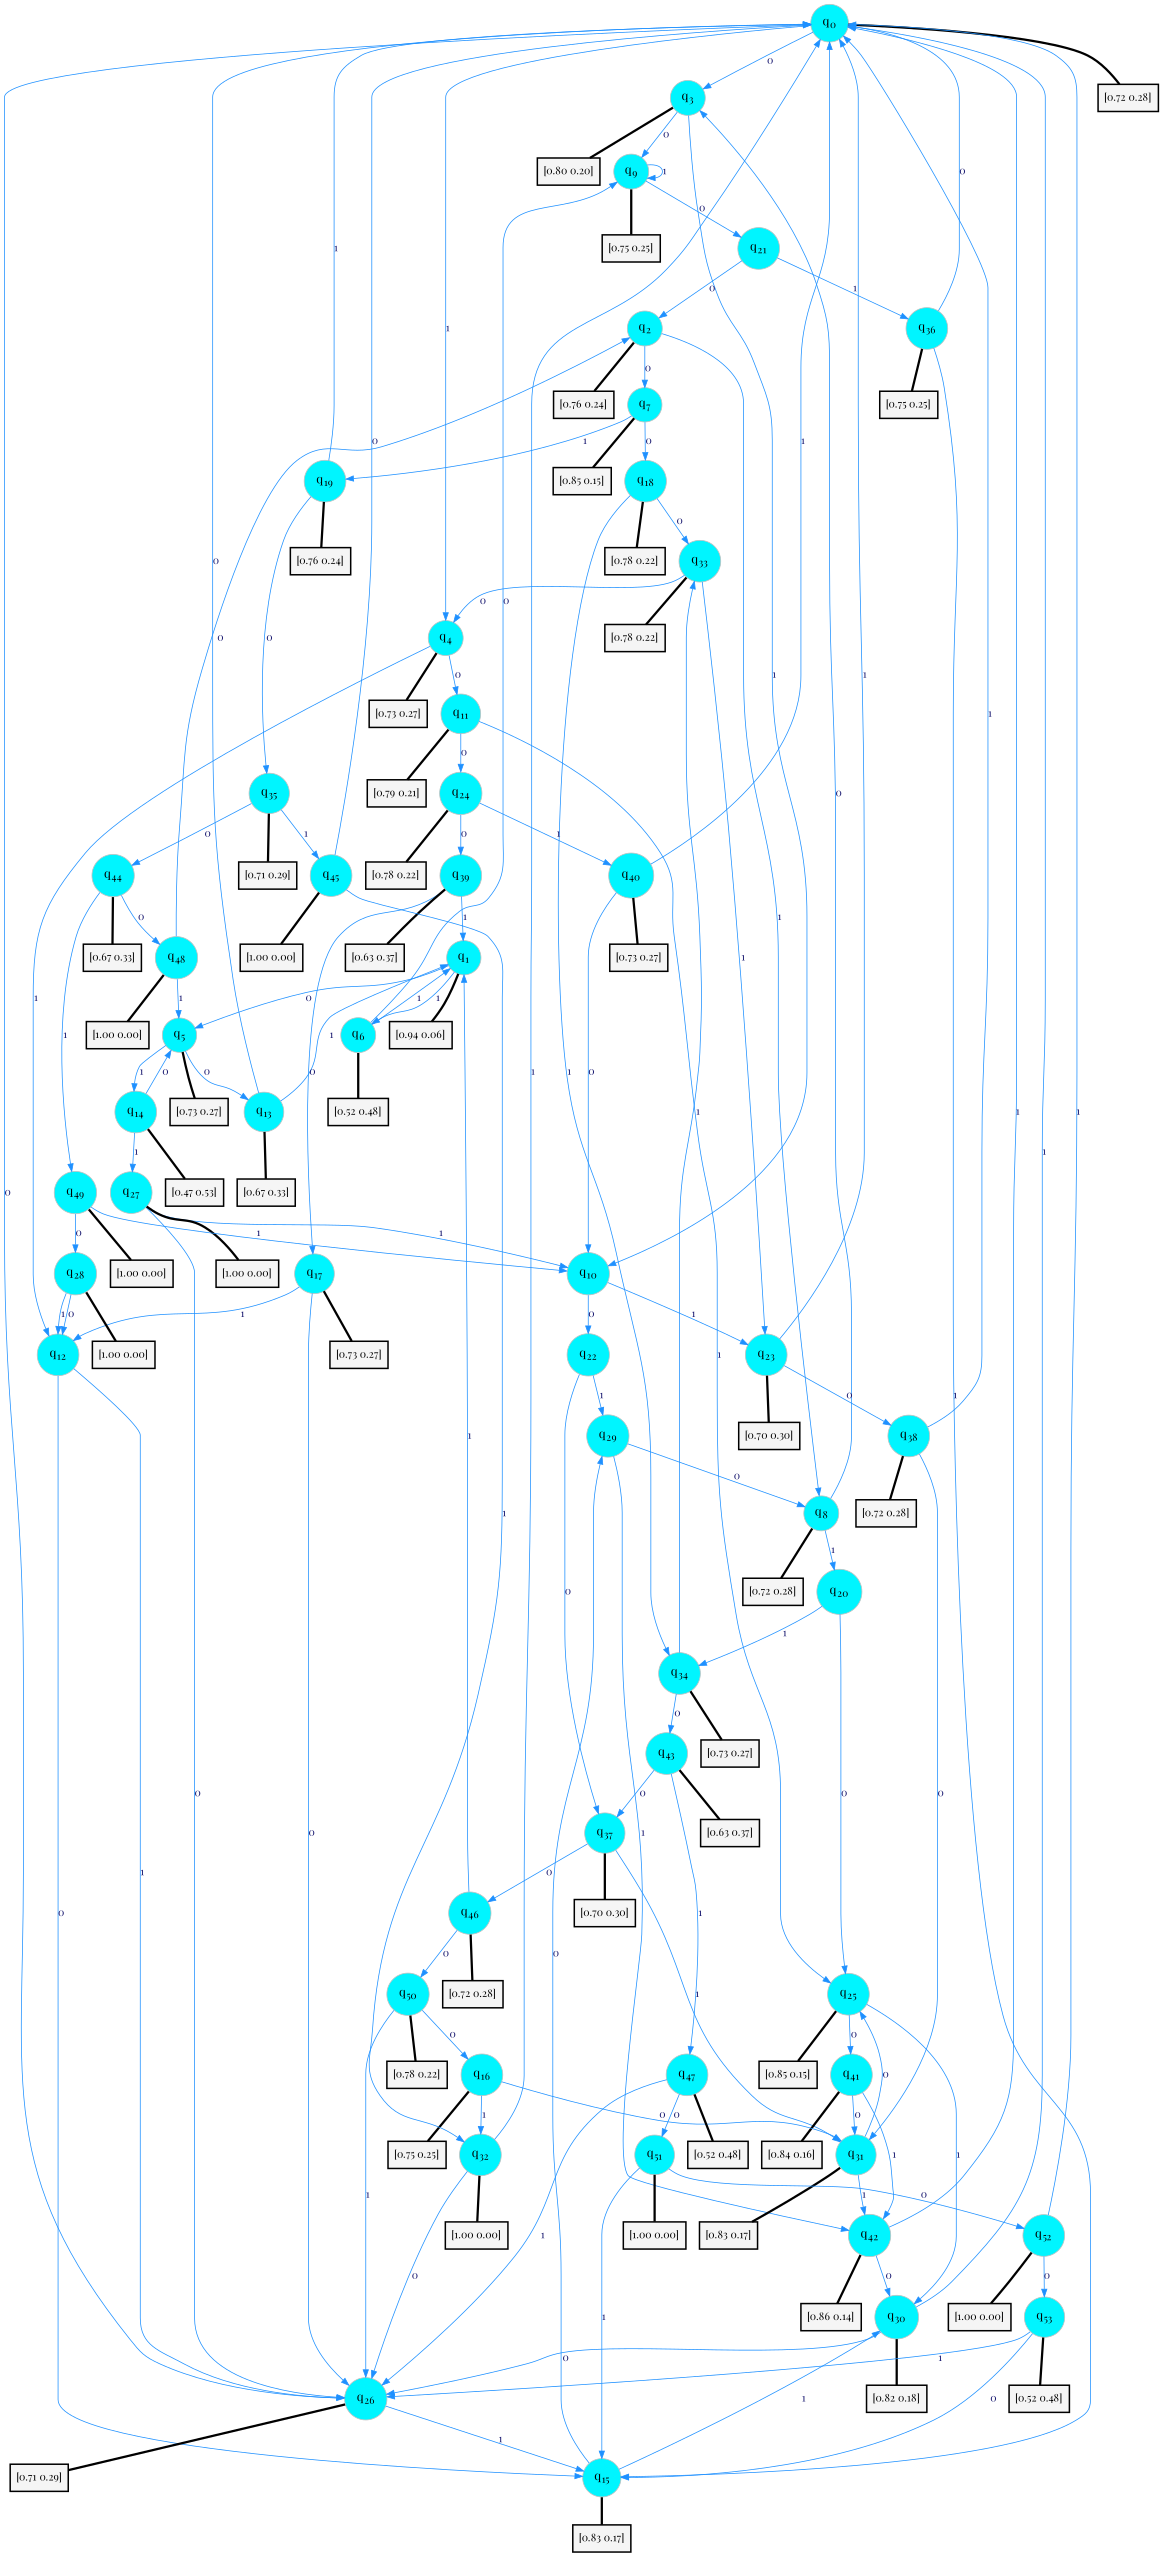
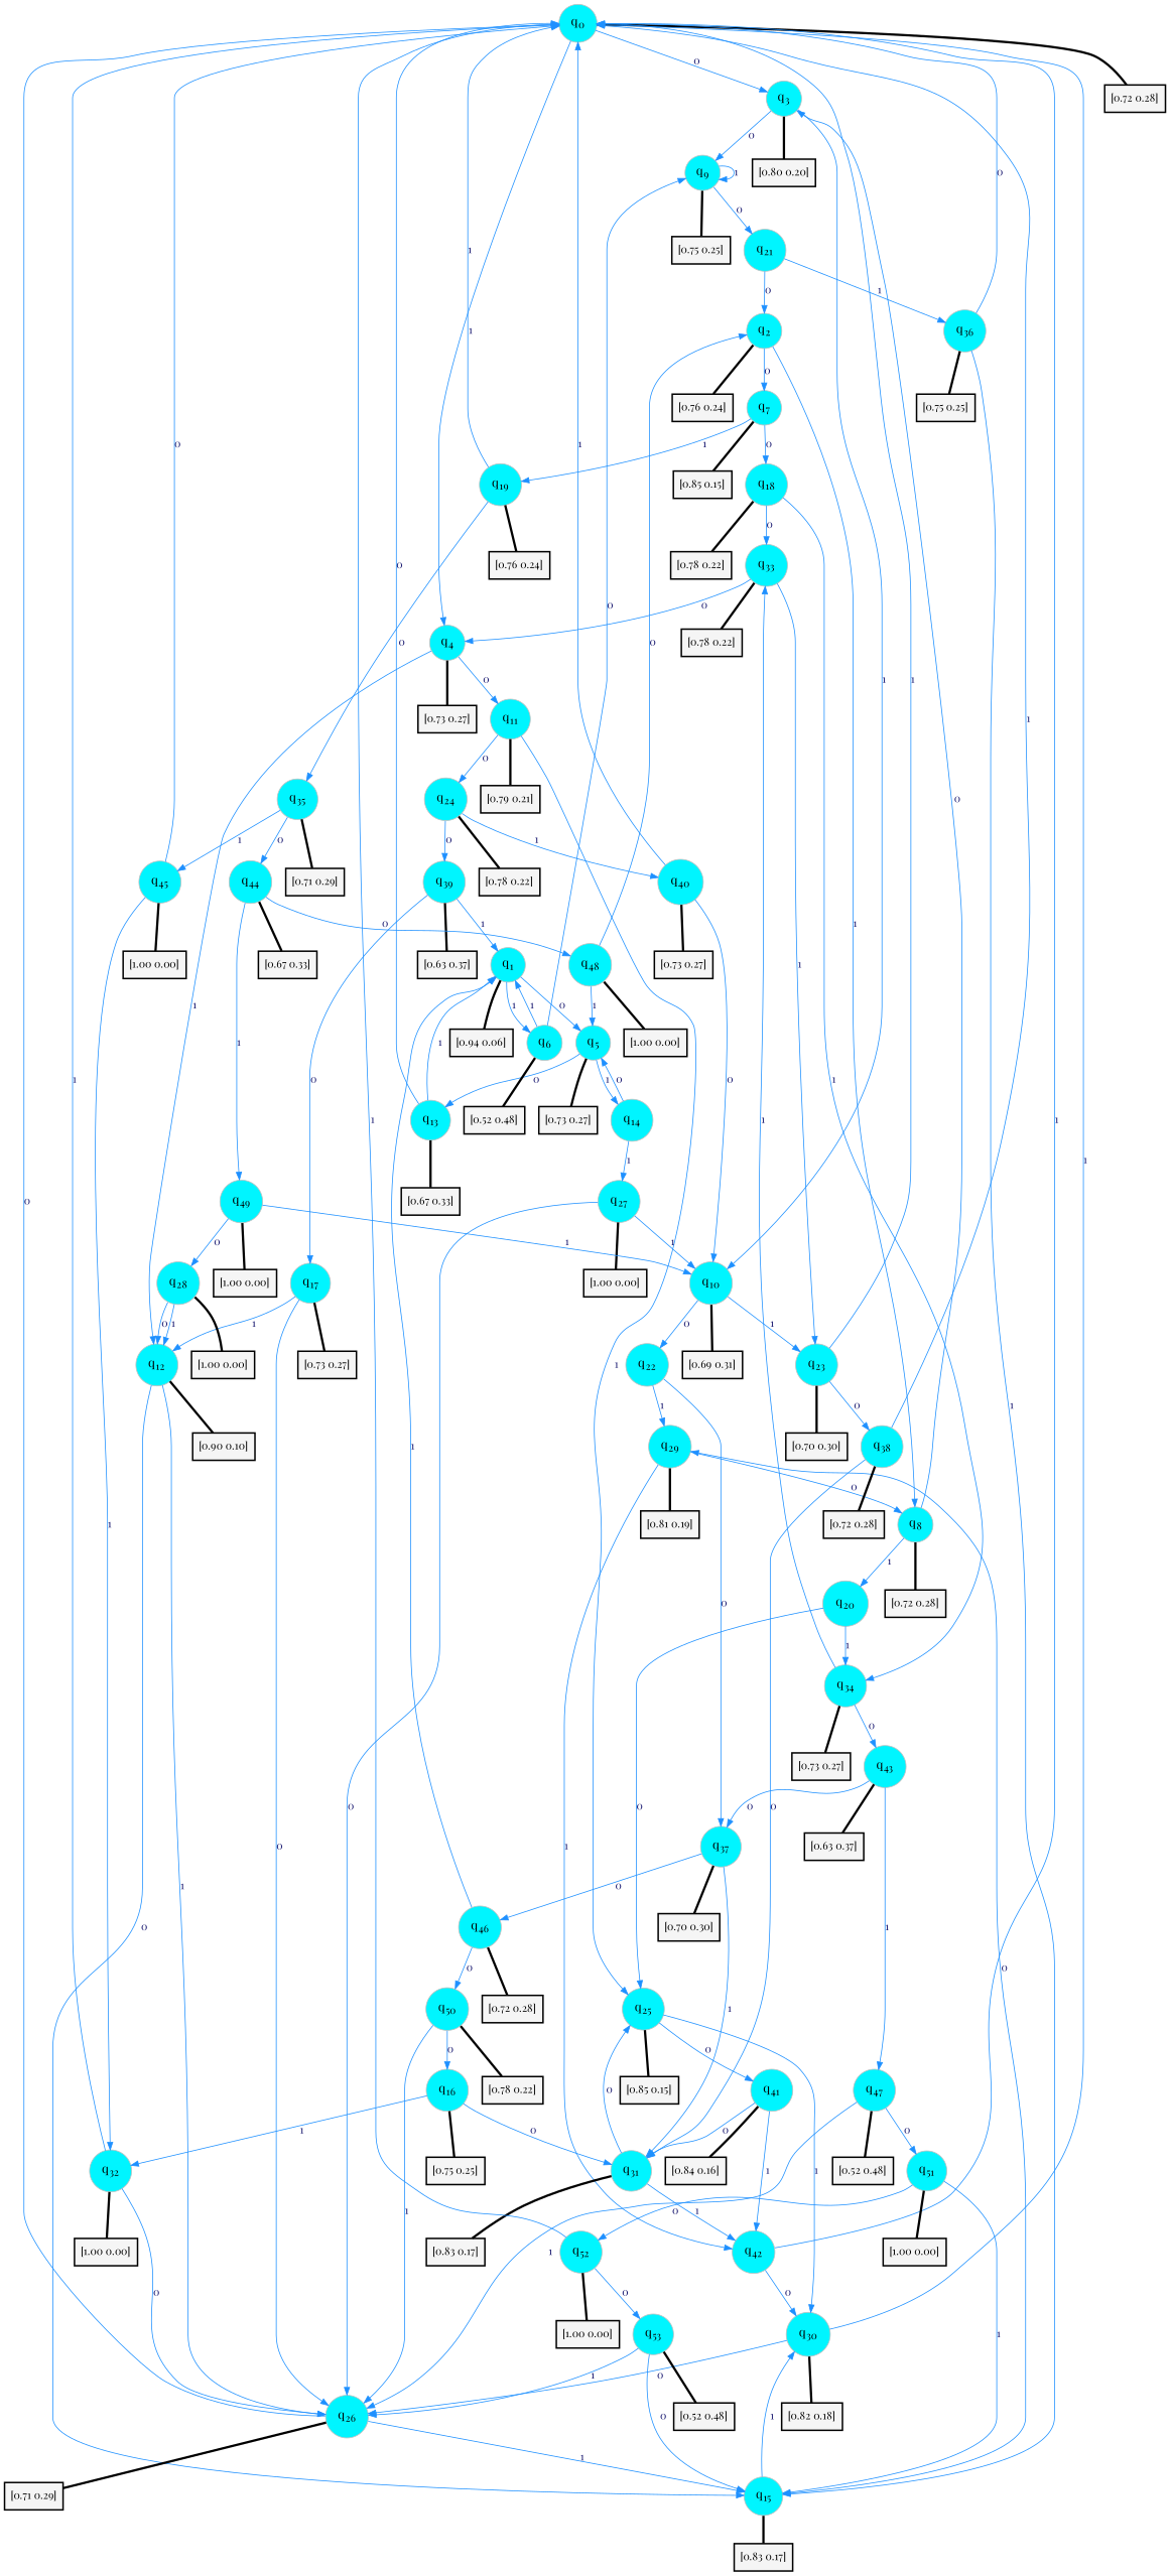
  digraph {
    fontname="Playfair Display"
    rankdir=TD
    node [color=gray fillcolor=turquoise1 fontcolor=black fontname="Playfair Display" fontsize=16 fontweight=bold shape=circle style=filled]
    edge [arrowsize=1 color=dodgerblue1 fontcolor=midnightblue fontname="Playfair Display" fontweight=bold penwidth=1 style=solid weight=20]
    n1 [label=<q<SUB>0</SUB>>]
    n2 [label=<q<SUB>3</SUB>>]
    n3 [label=<q<SUB>4</SUB>>]
    n4 [color=black fillcolor=whitesmoke fontsize=14 label="[0.72 0.28]" penwidth=2 shape=box]
    n5 [label=<q<SUB>9</SUB>>]
    n6 [label=<q<SUB>10</SUB>>]
    n7 [color=black fillcolor=whitesmoke fontsize=14 label="[0.80 0.20]" penwidth=2 shape=box]
    n8 [label=<q<SUB>11</SUB>>]
    n9 [label=<q<SUB>12</SUB>>]
    n10 [color=black fillcolor=whitesmoke fontsize=14 label="[0.73 0.27]" penwidth=2 shape=box]
    n11 [label=<q<SUB>1</SUB>>]
    n12 [label=<q<SUB>5</SUB>>]
    n13 [label=<q<SUB>6</SUB>>]
    n14 [color=black fillcolor=whitesmoke fontsize=14 label="[0.94 0.06]" penwidth=2 shape=box]
    n15 [label=<q<SUB>13</SUB>>]
    n16 [label=<q<SUB>14</SUB>>]
    n17 [color=black fillcolor=whitesmoke fontsize=14 label="[0.73 0.27]" penwidth=2 shape=box]
    n18 [color=black fillcolor=whitesmoke fontsize=14 label="[0.52 0.48]" penwidth=2 shape=box]
    n19 [label=<q<SUB>2</SUB>>]
    n20 [label=<q<SUB>7</SUB>>]
    n21 [label=<q<SUB>8</SUB>>]
    n22 [color=black fillcolor=whitesmoke fontsize=14 label="[0.76 0.24]" penwidth=2 shape=box]
    n23 [label=<q<SUB>18</SUB>>]
    n24 [label=<q<SUB>19</SUB>>]
    n25 [color=black fillcolor=whitesmoke fontsize=14 label="[0.85 0.15]" penwidth=2 shape=box]
    n26 [label=<q<SUB>20</SUB>>]
    n27 [color=black fillcolor=whitesmoke fontsize=14 label="[0.72 0.28]" penwidth=2 shape=box]
    n28 [label=<q<SUB>21</SUB>>]
    n29 [color=black fillcolor=whitesmoke fontsize=14 label="[0.75 0.25]" penwidth=2 shape=box]
    n30 [label=<q<SUB>22</SUB>>]
    n31 [label=<q<SUB>23</SUB>>]
+   n32 [color=black fillcolor=whitesmoke fontsize=14 label="[0.69 0.31]" penwidth=2 shape=box]
    n33 [label=<q<SUB>24</SUB>>]
    n34 [label=<q<SUB>25</SUB>>]
    n35 [color=black fillcolor=whitesmoke fontsize=14 label="[0.79 0.21]" penwidth=2 shape=box]
    n36 [label=<q<SUB>15</SUB>>]
    n37 [label=<q<SUB>26</SUB>>]
+   n38 [color=black fillcolor=whitesmoke fontsize=14 label="[0.90 0.10]" penwidth=2 shape=box]
    n39 [color=black fillcolor=whitesmoke fontsize=14 label="[0.67 0.33]" penwidth=2 shape=box]
    n40 [label=<q<SUB>27</SUB>>]
-   n41 [color=black fillcolor=whitesmoke fontsize=14 label="[0.47 0.53]" penwidth=2 shape=box]
    n42 [label=<q<SUB>33</SUB>>]
    n43 [label=<q<SUB>34</SUB>>]
    n44 [color=black fillcolor=whitesmoke fontsize=14 label="[0.78 0.22]" penwidth=2 shape=box]
    n45 [label=<q<SUB>35</SUB>>]
    n46 [color=black fillcolor=whitesmoke fontsize=14 label="[0.76 0.24]" penwidth=2 shape=box]
    n47 [label=<q<SUB>36</SUB>>]
    n48 [label=<q<SUB>29</SUB>>]
    n49 [label=<q<SUB>37</SUB>>]
    n50 [label=<q<SUB>38</SUB>>]
    n51 [color=black fillcolor=whitesmoke fontsize=14 label="[0.70 0.30]" penwidth=2 shape=box]
    n52 [label=<q<SUB>39</SUB>>]
    n53 [label=<q<SUB>40</SUB>>]
    n54 [color=black fillcolor=whitesmoke fontsize=14 label="[0.78 0.22]" penwidth=2 shape=box]
    n55 [label=<q<SUB>30</SUB>>]
    n56 [label=<q<SUB>41</SUB>>]
    n57 [color=black fillcolor=whitesmoke fontsize=14 label="[0.85 0.15]" penwidth=2 shape=box]
    n58 [color=black fillcolor=whitesmoke fontsize=14 label="[0.83 0.17]" penwidth=2 shape=box]
    n59 [color=black fillcolor=whitesmoke fontsize=14 label="[0.71 0.29]" penwidth=2 shape=box]
    n60 [color=black fillcolor=whitesmoke fontsize=14 label="[1.00 0.00]" penwidth=2 shape=box]
    n61 [label=<q<SUB>42</SUB>>]
+   n62 [color=black fillcolor=whitesmoke fontsize=14 label="[0.81 0.19]" penwidth=2 shape=box]
    n63 [color=black fillcolor=whitesmoke fontsize=14 label="[0.82 0.18]" penwidth=2 shape=box]
    n64 [label=<q<SUB>16</SUB>>]
    n65 [label=<q<SUB>31</SUB>>]
    n66 [label=<q<SUB>32</SUB>>]
    n67 [color=black fillcolor=whitesmoke fontsize=14 label="[0.75 0.25]" penwidth=2 shape=box]
    n68 [color=black fillcolor=whitesmoke fontsize=14 label="[0.83 0.17]" penwidth=2 shape=box]
    n69 [color=black fillcolor=whitesmoke fontsize=14 label="[1.00 0.00]" penwidth=2 shape=box]
    n70 [label=<q<SUB>17</SUB>>]
    n71 [color=black fillcolor=whitesmoke fontsize=14 label="[0.73 0.27]" penwidth=2 shape=box]
    n72 [color=black fillcolor=whitesmoke fontsize=14 label="[0.78 0.22]" penwidth=2 shape=box]
    n73 [label=<q<SUB>43</SUB>>]
    n74 [color=black fillcolor=whitesmoke fontsize=14 label="[0.73 0.27]" penwidth=2 shape=box]
    n75 [label=<q<SUB>44</SUB>>]
    n76 [label=<q<SUB>45</SUB>>]
    n77 [color=black fillcolor=whitesmoke fontsize=14 label="[0.71 0.29]" penwidth=2 shape=box]
    n78 [color=black fillcolor=whitesmoke fontsize=14 label="[0.75 0.25]" penwidth=2 shape=box]
    n79 [label=<q<SUB>46</SUB>>]
    n80 [color=black fillcolor=whitesmoke fontsize=14 label="[0.70 0.30]" penwidth=2 shape=box]
    n81 [color=black fillcolor=whitesmoke fontsize=14 label="[0.72 0.28]" penwidth=2 shape=box]
    n82 [color=black fillcolor=whitesmoke fontsize=14 label="[0.63 0.37]" penwidth=2 shape=box]
    n83 [color=black fillcolor=whitesmoke fontsize=14 label="[0.73 0.27]" penwidth=2 shape=box]
    n84 [color=black fillcolor=whitesmoke fontsize=14 label="[0.84 0.16]" penwidth=2 shape=box]
    n85 [label=<q<SUB>28</SUB>>]
    n86 [color=black fillcolor=whitesmoke fontsize=14 label="[1.00 0.00]" penwidth=2 shape=box]
-   n87 [color=black fillcolor=whitesmoke fontsize=14 label="[0.86 0.14]" penwidth=2 shape=box]
    n88 [label=<q<SUB>47</SUB>>]
    n89 [color=black fillcolor=whitesmoke fontsize=14 label="[0.63 0.37]" penwidth=2 shape=box]
    n90 [label=<q<SUB>48</SUB>>]
    n91 [label=<q<SUB>49</SUB>>]
    n92 [color=black fillcolor=whitesmoke fontsize=14 label="[0.67 0.33]" penwidth=2 shape=box]
    n93 [color=black fillcolor=whitesmoke fontsize=14 label="[1.00 0.00]" penwidth=2 shape=box]
    n94 [label=<q<SUB>50</SUB>>]
    n95 [color=black fillcolor=whitesmoke fontsize=14 label="[0.72 0.28]" penwidth=2 shape=box]
    n96 [label=<q<SUB>51</SUB>>]
    n97 [color=black fillcolor=whitesmoke fontsize=14 label="[0.52 0.48]" penwidth=2 shape=box]
    n98 [color=black fillcolor=whitesmoke fontsize=14 label="[1.00 0.00]" penwidth=2 shape=box]
    n99 [color=black fillcolor=whitesmoke fontsize=14 label="[1.00 0.00]" penwidth=2 shape=box]
    n100 [color=black fillcolor=whitesmoke fontsize=14 label="[0.78 0.22]" penwidth=2 shape=box]
    n101 [label=<q<SUB>52</SUB>>]
    n102 [color=black fillcolor=whitesmoke fontsize=14 label="[1.00 0.00]" penwidth=2 shape=box]
    n103 [label=<q<SUB>53</SUB>>]
    n104 [color=black fillcolor=whitesmoke fontsize=14 label="[1.00 0.00]" penwidth=2 shape=box]
    n105 [color=black fillcolor=whitesmoke fontsize=14 label="[0.52 0.48]" penwidth=2 shape=box]
    n1 -> n2 [label=0]
    n1 -> n3 [label=1]
    n1 -> n4 [arrowhead=none color=black penwidth=3]
    n2 -> n5 [label=0]
    n2 -> n6 [label=1]
    n2 -> n7 [arrowhead=none color=black penwidth=3]
    n3 -> n8 [label=0]
    n3 -> n9 [label=1]
    n3 -> n10 [arrowhead=none color=black penwidth=3]
    n5 -> n5 [label=1]
    n5 -> n28 [label=0]
    n5 -> n29 [arrowhead=none color=black penwidth=3]
    n6 -> n30 [label=0]
    n6 -> n31 [label=1]
+   n6 -> n32 [arrowhead=none color=black penwidth=3]
    n8 -> n33 [label=0]
    n8 -> n34 [label=1]
    n8 -> n35 [arrowhead=none color=black penwidth=3]
    n9 -> n36 [label=0]
    n9 -> n37 [label=1]
+   n9 -> n38 [arrowhead=none color=black penwidth=3]
    n11 -> n12 [label=0]
    n11 -> n13 [label=1]
    n11 -> n14 [arrowhead=none color=black penwidth=3]
    n12 -> n15 [label=0]
    n12 -> n16 [label=1]
    n12 -> n17 [arrowhead=none color=black penwidth=3]
    n13 -> n5 [label=0]
    n13 -> n11 [label=1]
    n13 -> n18 [arrowhead=none color=black penwidth=3]
    n15 -> n1 [label=0]
    n15 -> n11 [label=1]
    n15 -> n39 [arrowhead=none color=black penwidth=3]
    n16 -> n12 [label=0]
    n16 -> n40 [label=1]
-   n16 -> n41 [arrowhead=none color=black penwidth=3]
    n19 -> n20 [label=0]
    n19 -> n21 [label=1]
    n19 -> n22 [arrowhead=none color=black penwidth=3]
    n20 -> n23 [label=0]
    n20 -> n24 [label=1]
    n20 -> n25 [arrowhead=none color=black penwidth=3]
    n21 -> n2 [label=0]
    n21 -> n26 [label=1]
    n21 -> n27 [arrowhead=none color=black penwidth=3]
    n23 -> n42 [label=0]
    n23 -> n43 [label=1]
    n23 -> n44 [arrowhead=none color=black penwidth=3]
    n24 -> n1 [label=1]
    n24 -> n45 [label=0]
    n24 -> n46 [arrowhead=none color=black penwidth=3]
    n26 -> n34 [label=0]
    n26 -> n43 [label=1]
    n28 -> n19 [label=0]
    n28 -> n47 [label=1]
    n30 -> n48 [label=1]
    n30 -> n49 [label=0]
    n31 -> n1 [label=1]
    n31 -> n50 [label=0]
    n31 -> n51 [arrowhead=none color=black penwidth=3]
    n33 -> n52 [label=0]
    n33 -> n53 [label=1]
    n33 -> n54 [arrowhead=none color=black penwidth=3]
    n34 -> n55 [label=1]
    n34 -> n56 [label=0]
    n34 -> n57 [arrowhead=none color=black penwidth=3]
    n36 -> n48 [label=0]
    n36 -> n55 [label=1]
    n36 -> n58 [arrowhead=none color=black penwidth=3]
    n37 -> n1 [label=0]
    n37 -> n36 [label=1]
    n37 -> n59 [arrowhead=none color=black penwidth=3]
    n40 -> n6 [label=1]
    n40 -> n37 [label=0]
    n40 -> n60 [arrowhead=none color=black penwidth=3]
    n42 -> n3 [label=0]
    n42 -> n31 [label=1]
    n42 -> n72 [arrowhead=none color=black penwidth=3]
    n43 -> n42 [label=1]
    n43 -> n73 [label=0]
    n43 -> n74 [arrowhead=none color=black penwidth=3]
    n45 -> n75 [label=0]
    n45 -> n76 [label=1]
    n45 -> n77 [arrowhead=none color=black penwidth=3]
    n47 -> n1 [label=0]
    n47 -> n36 [label=1]
    n47 -> n78 [arrowhead=none color=black penwidth=3]
    n48 -> n21 [label=0]
    n48 -> n61 [label=1]
+   n48 -> n62 [arrowhead=none color=black penwidth=3]
    n49 -> n65 [label=1]
    n49 -> n79 [label=0]
    n49 -> n80 [arrowhead=none color=black penwidth=3]
    n50 -> n1 [label=1]
    n50 -> n65 [label=0]
    n50 -> n81 [arrowhead=none color=black penwidth=3]
    n52 -> n11 [label=1]
    n52 -> n70 [label=0]
    n52 -> n82 [arrowhead=none color=black penwidth=3]
    n53 -> n1 [label=1]
    n53 -> n6 [label=0]
    n53 -> n83 [arrowhead=none color=black penwidth=3]
    n55 -> n1 [label=1]
    n55 -> n37 [label=0]
    n55 -> n63 [arrowhead=none color=black penwidth=3]
    n56 -> n61 [label=1]
    n56 -> n65 [label=0]
    n56 -> n84 [arrowhead=none color=black penwidth=3]
    n61 -> n1 [label=1]
    n61 -> n55 [label=0]
-   n61 -> n87 [arrowhead=none color=black penwidth=3]
    n64 -> n65 [label=0]
    n64 -> n66 [label=1]
    n64 -> n67 [arrowhead=none color=black penwidth=3]
    n65 -> n34 [label=0]
    n65 -> n61 [label=1]
    n65 -> n68 [arrowhead=none color=black penwidth=3]
    n66 -> n1 [label=1]
    n66 -> n37 [label=0]
    n66 -> n69 [arrowhead=none color=black penwidth=3]
    n70 -> n9 [label=1]
    n70 -> n37 [label=0]
    n70 -> n71 [arrowhead=none color=black penwidth=3]
    n73 -> n49 [label=0]
    n73 -> n88 [label=1]
    n73 -> n89 [arrowhead=none color=black penwidth=3]
    n75 -> n90 [label=0]
    n75 -> n91 [label=1]
    n75 -> n92 [arrowhead=none color=black penwidth=3]
    n76 -> n1 [label=0]
    n76 -> n66 [label=1]
    n76 -> n93 [arrowhead=none color=black penwidth=3]
    n79 -> n11 [label=1]
    n79 -> n94 [label=0]
    n79 -> n95 [arrowhead=none color=black penwidth=3]
    n85 -> n9 [label=0]
    n85 -> n9 [label=1]
    n85 -> n86 [arrowhead=none color=black penwidth=3]
    n88 -> n37 [label=1]
    n88 -> n96 [label=0]
    n88 -> n97 [arrowhead=none color=black penwidth=3]
    n90 -> n12 [label=1]
    n90 -> n19 [label=0]
    n90 -> n98 [arrowhead=none color=black penwidth=3]
    n91 -> n6 [label=1]
    n91 -> n85 [label=0]
    n91 -> n99 [arrowhead=none color=black penwidth=3]
    n94 -> n37 [label=1]
    n94 -> n64 [label=0]
    n94 -> n100 [arrowhead=none color=black penwidth=3]
    n96 -> n36 [label=1]
    n96 -> n101 [label=0]
    n96 -> n102 [arrowhead=none color=black penwidth=3]
    n101 -> n1 [label=1]
    n101 -> n103 [label=0]
    n101 -> n104 [arrowhead=none color=black penwidth=3]
    n103 -> n36 [label=0]
    n103 -> n37 [label=1]
    n103 -> n105 [arrowhead=none color=black penwidth=3]
  }
